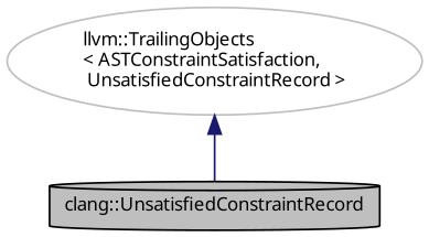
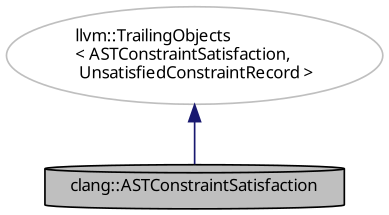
  digraph {
    fontname="Noto Sans"
    node [fontname="Noto Sans" fontsize=10]
-   n1 [color=black fillcolor=grey75 fontcolor=black height=0.2 label="clang::UnsatisfiedConstraintRecord" shape=cylinder style=filled width=0.4]
+   n1 [color=black fillcolor=grey75 fontcolor=black height=0.2 label="clang::ASTConstraintSatisfaction" shape=cylinder style=filled width=0.4]
    n2 [color=grey75 height=0.2 label="llvm::TrailingObjects\l\< ASTConstraintSatisfaction,\l UnsatisfiedConstraintRecord \>" shape=ellipse width=0.4]
    n2 -> n1 [color=midnightblue dir=back fontname="Noto Sans" fontsize=10 labelfontname=Helvetica labelfontsize=10 style=solid]
  }
